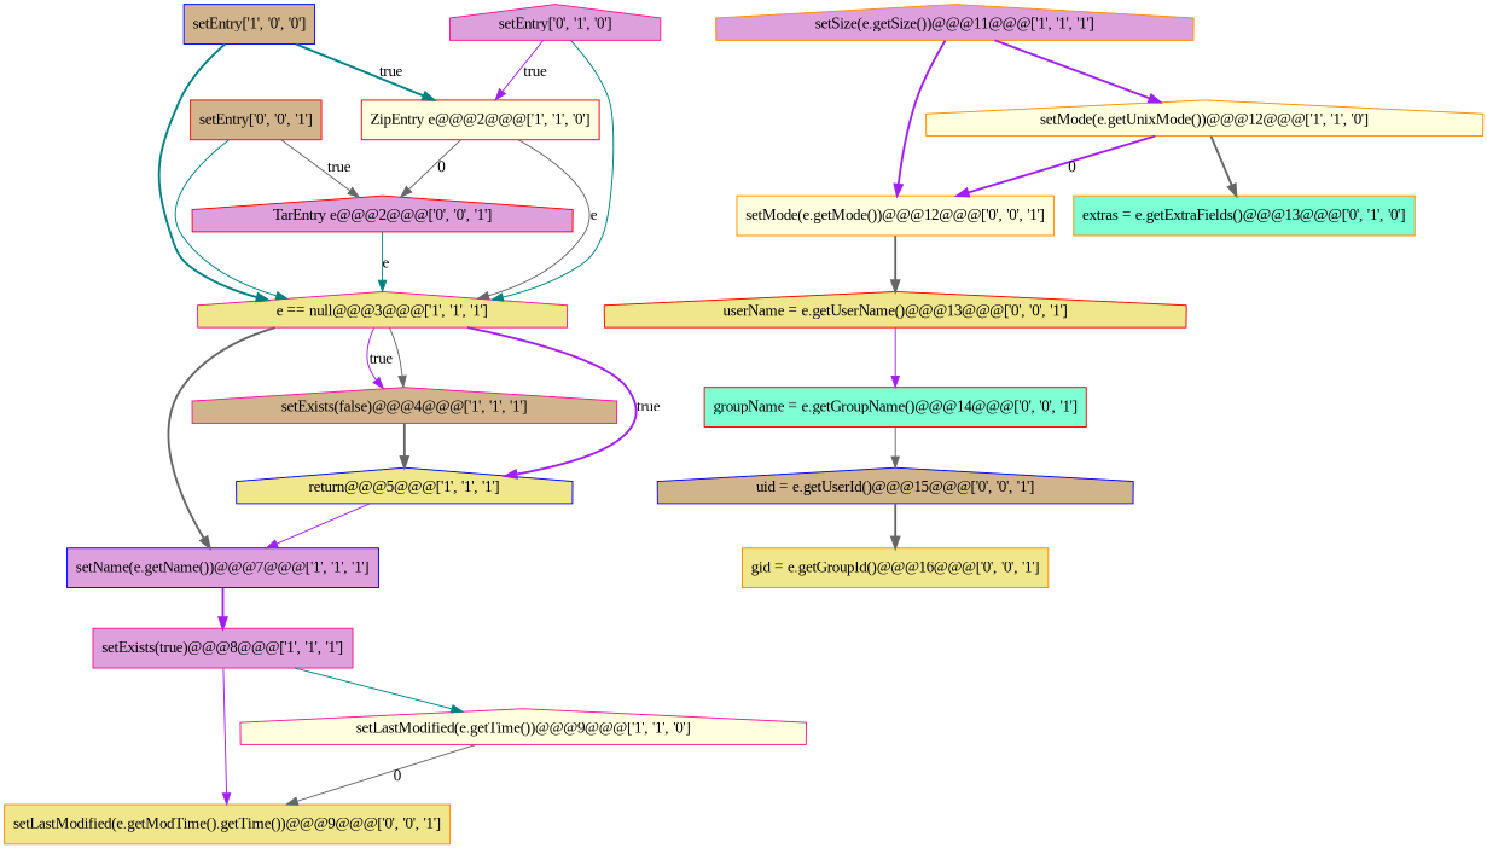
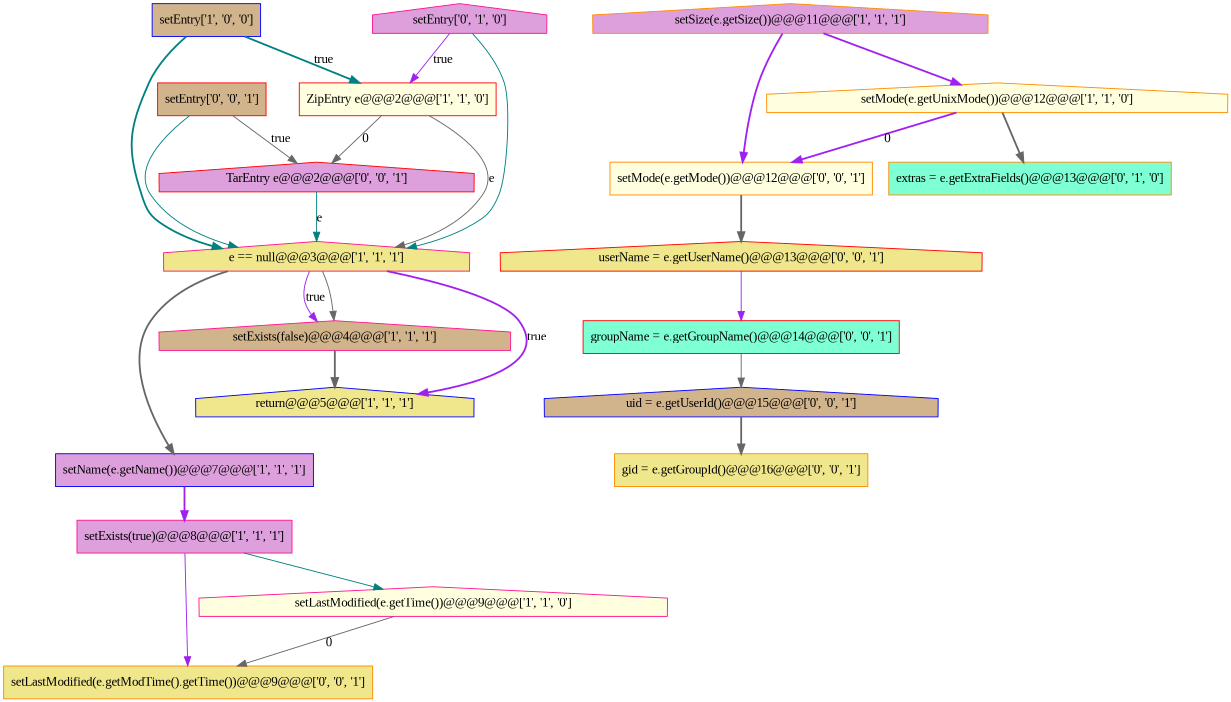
  digraph {
    fontname="Liberation Serif"
    node [color=darkorange fillcolor=plum fontname="Liberation Serif" shape=box style=filled]
    edge [color=gray40 fontname="Liberation Serif" style=solid]
    n1 [color=red fillcolor=tan label="setEntry['0', '0', '1']"]
    n2 [color=red label="TarEntry e@@@2@@@['0', '0', '1']" shape=house]
    n3 [color=deeppink fillcolor=khaki label="e == null@@@3@@@['1', '1', '1']" shape=house]
    n4 [color=deeppink fillcolor=tan label="setExists(false)@@@4@@@['1', '1', '1']" shape=house]
    n5 [color=blue fillcolor=khaki label="return@@@5@@@['1', '1', '1']" shape=house]
    n6 [color=blue label="setName(e.getName())@@@7@@@['1', '1', '1']"]
    n7 [color=blue fillcolor=tan label="setEntry['1', '0', '0']"]
    n8 [color=red fillcolor=lightyellow label="ZipEntry e@@@2@@@['1', '1', '0']"]
    n9 [color=deeppink label="setEntry['0', '1', '0']" shape=house]
    n10 [label="setSize(e.getSize())@@@11@@@['1', '1', '1']" shape=house]
    n11 [fillcolor=lightyellow label="setMode(e.getMode())@@@12@@@['0', '0', '1']"]
    n12 [fillcolor=lightyellow label="setMode(e.getUnixMode())@@@12@@@['1', '1', '0']" shape=house]
    n13 [color=red fillcolor=khaki label="userName = e.getUserName()@@@13@@@['0', '0', '1']" shape=house]
    n14 [fillcolor=aquamarine label="extras = e.getExtraFields()@@@13@@@['0', '1', '0']"]
    n15 [color=deeppink label="setExists(true)@@@8@@@['1', '1', '1']"]
    n16 [fillcolor=khaki label="setLastModified(e.getModTime().getTime())@@@9@@@['0', '0', '1']"]
    n17 [color=deeppink fillcolor=lightyellow label="setLastModified(e.getTime())@@@9@@@['1', '1', '0']" shape=house]
    n18 [color=blue fillcolor=tan label="uid = e.getUserId()@@@15@@@['0', '0', '1']" shape=house]
    n19 [fillcolor=khaki label="gid = e.getGroupId()@@@16@@@['0', '0', '1']"]
    n20 [color=red fillcolor=aquamarine label="groupName = e.getGroupName()@@@14@@@['0', '0', '1']"]
    n1 -> n2 [label=true]
    n1 -> n3 [color=teal]
    n2 -> n3 [color=teal label=e]
    n3 -> n4
    n3 -> n4 [color=purple label=true]
    n3 -> n5 [color=purple label=true style=bold]
    n3 -> n6 [style=bold]
    n4 -> n5 [style=bold]
-   n5 -> n6 [color=purple]
    n6 -> n15 [color=purple style=bold]
    n7 -> n3 [color=teal style=bold]
    n7 -> n8 [color=teal label=true style=bold]
    n8 -> n2 [label=0]
    n8 -> n3 [label=e]
    n9 -> n3 [color=teal]
    n9 -> n8 [color=purple label=true]
    n10 -> n11 [color=purple style=bold]
    n10 -> n12 [color=purple style=bold]
    n11 -> n13 [style=bold]
    n12 -> n11 [color=purple label=0 style=bold]
    n12 -> n14 [style=bold]
    n13 -> n20 [color=purple]
    n15 -> n16 [color=purple]
    n15 -> n17 [color=teal]
    n17 -> n16 [label=0]
    n18 -> n19 [style=bold]
    n20 -> n18
  }
